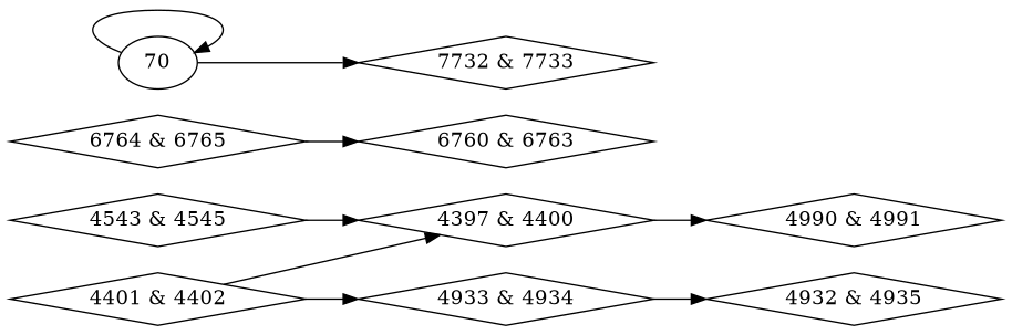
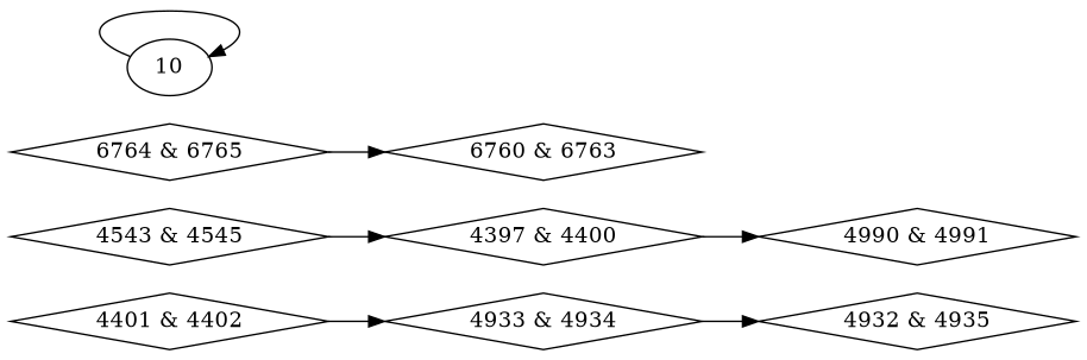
  digraph {
    rankdir=LR
    node [shape=diamond]
    n1 [label="4397 & 4400"]
    n2 [label="4990 & 4991"]
    n3 [label="4543 & 4545"]
    n4 [label="4401 & 4402"]
    n5 [label="4933 & 4934"]
    n6 [label="4932 & 4935"]
    n7 [label="6760 & 6763"]
    n8 [label="6764 & 6765"]
-   n9 [label="7732 & 7733"]
-   10 [label=70 shape=""]
+   10 [shape=""]
    n1 -> n2
    n3 -> n1
-   n4 -> n1
    n4 -> n5
    n5 -> n6
    n8 -> n7
-   10 -> n9
    10 -> 10
  }
